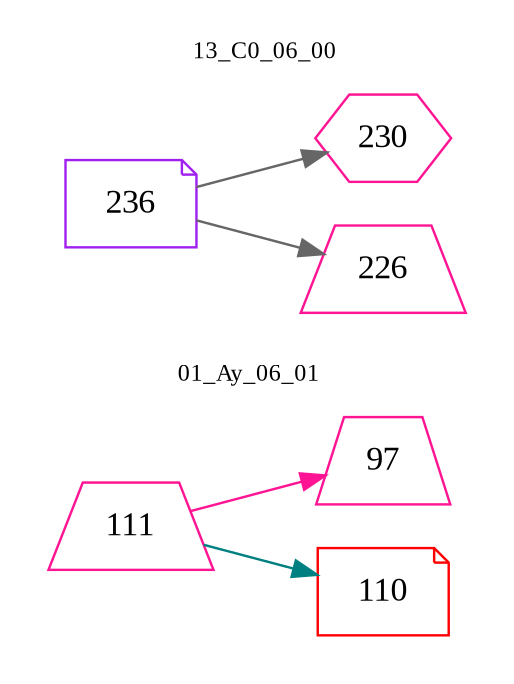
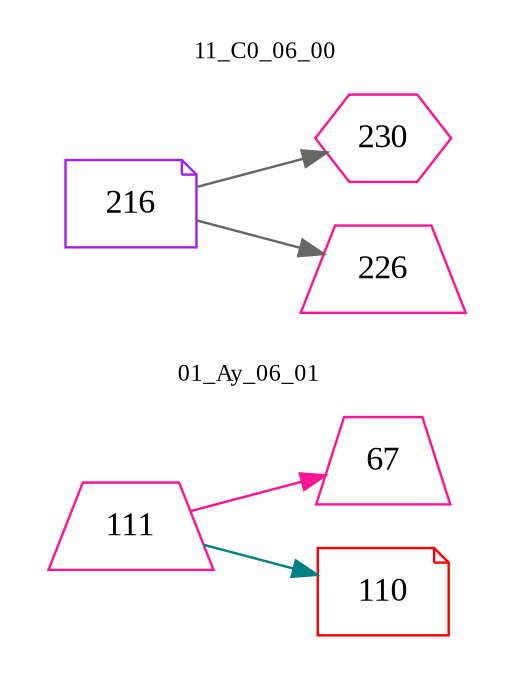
  digraph {
    fontname="Liberation Serif"
    rankdir=LR
    node [color=deeppink fontname="Liberation Serif" shape=trapezium]
    edge [color=gray40 fontname="Liberation Serif"]
    n1 [label=111]
    n2 [color=red label=110 shape=note]
-   n3 [label=97]
-   n4 [color=purple label=236 shape=note]
+   n3 [label=67]
+   n4 [color=purple label=216 shape=note]
    n5 [label=226]
    n6 [label=230 shape=hexagon]
    subgraph cluster_1 {
      color=white
      fontsize=10
      label="01_Ay_06_01"
      n1
      n2
      n3
    }
    subgraph cluster_2 {
      color=white
      fontsize=10
-     label="13_C0_06_00"
+     label="11_C0_06_00"
      n4
      n5
      n6
    }
    n1 -> n2 [color=teal]
    n1 -> n3 [color=deeppink]
    n4 -> n5
    n4 -> n6
  }
